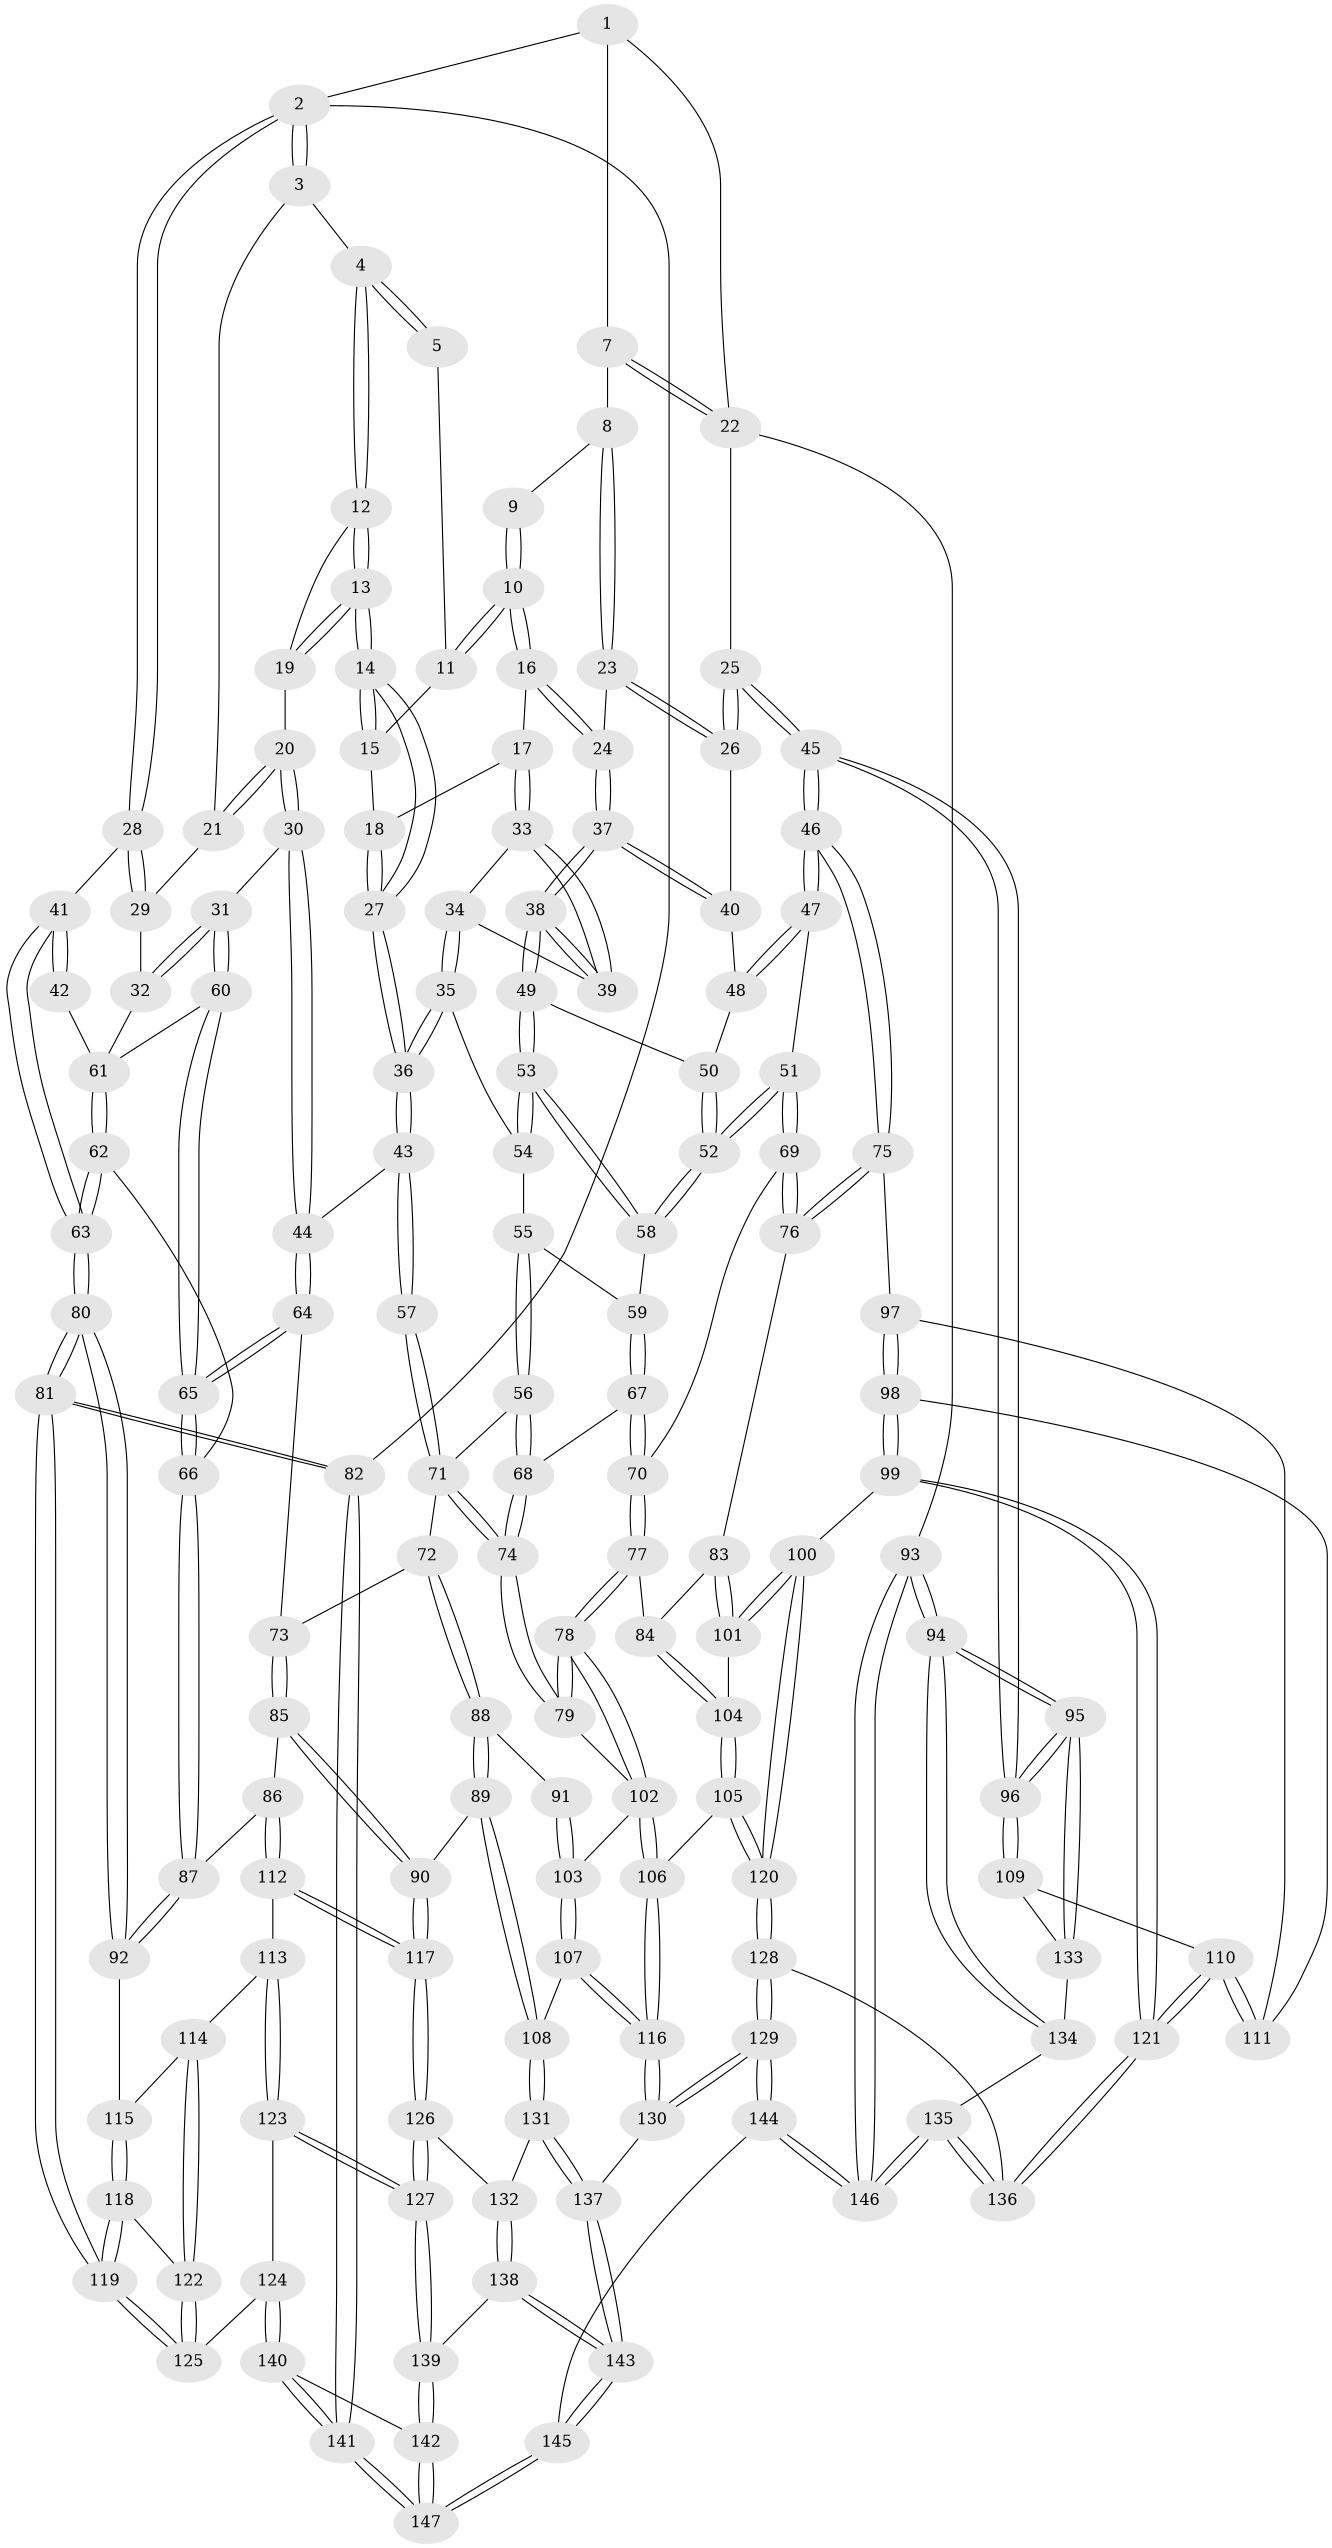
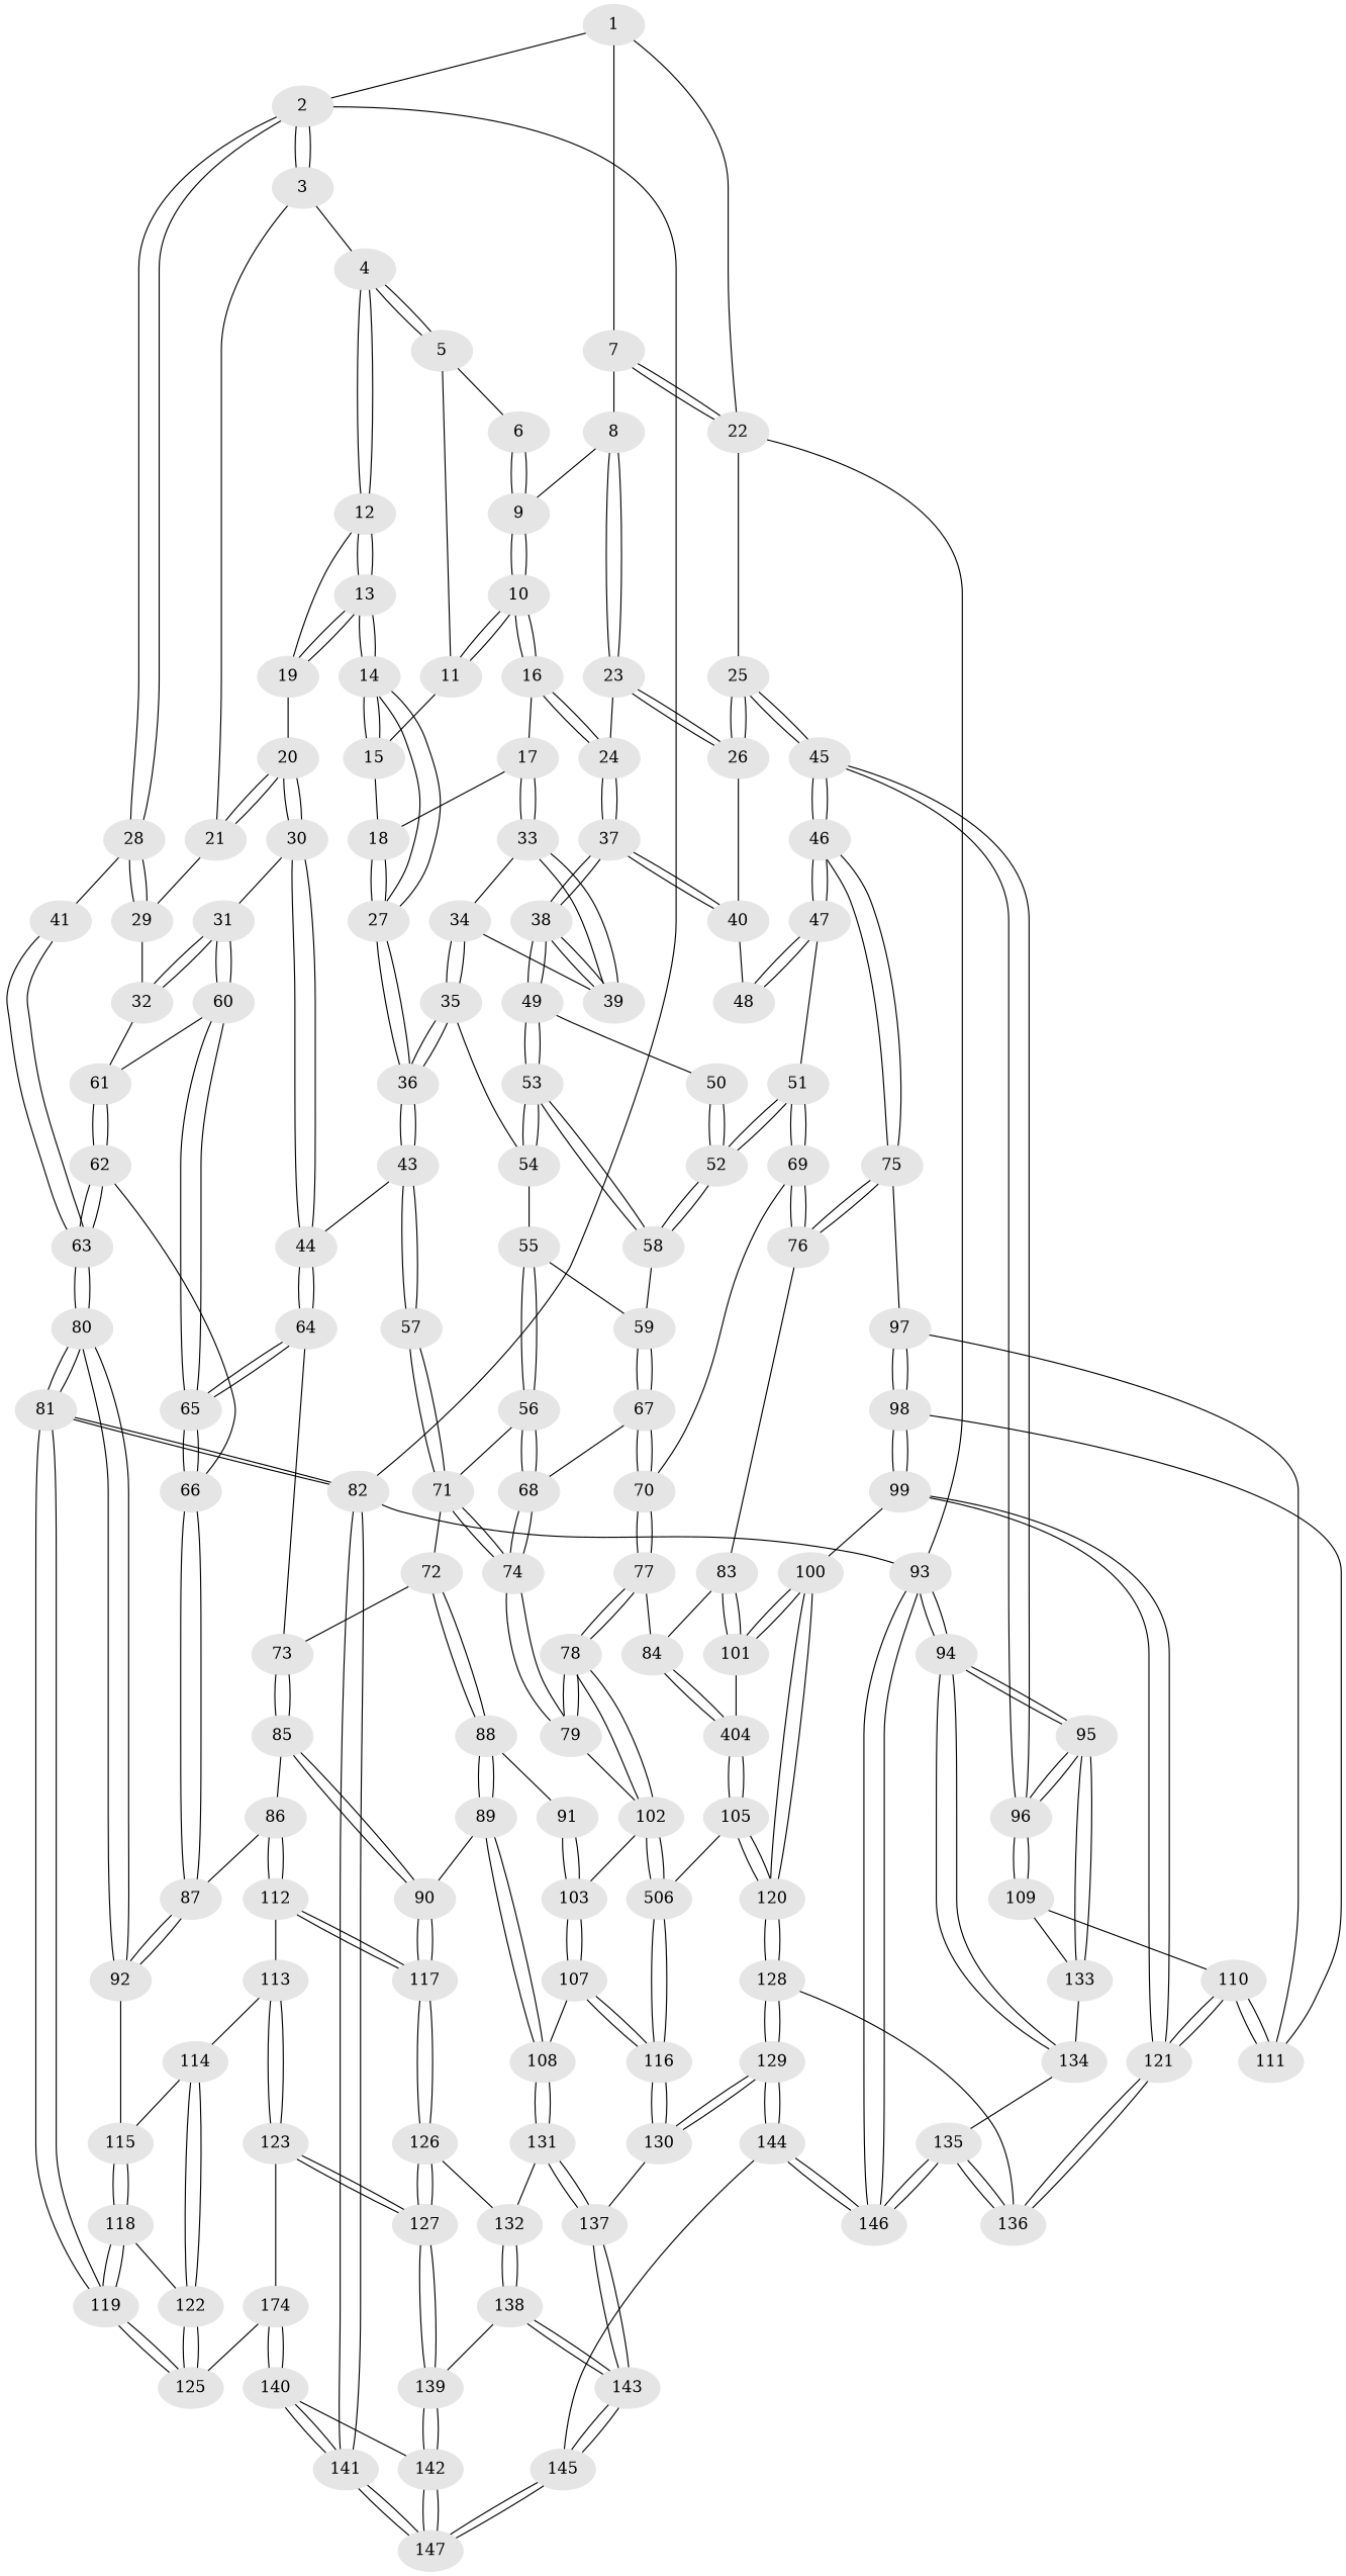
  graph {
    node [color=gray90 style=filled]
    1
    2
    7
    22
    3
    28
    82
    8
    25
    93
    4
    21
    29
    41
    141
    5
    12
+   6
    11
    13
    19
    9
    15
    10
    23
    24
    26
    16
    17
    18
    14
    20
    27
    36
    33
    37
    34
    39
    30
    31
    44
    32
    45
    94
    146
    40
    38
    46
    96
    48
    43
-   42
    63
    61
    60
    64
    65
    35
    54
    55
    57
    49
    50
    53
    80
    62
    71
    73
    47
    75
    109
    51
    76
    97
    52
    69
    58
    70
    59
    56
    68
    67
    74
    72
    66
    87
    81
    92
    85
    77
    79
    83
    78
    84
    88
    91
    89
    86
    90
    102
    98
    111
    101
-   104
+   104 [label=404]
    103
-   106
+   106 [label=506]
    119
    115
    125
    147
    105
    112
    117
    113
    108
    131
    126
    107
    118
    95
    134
    133
    135
    110
    99
    100
    121
    120
    136
    128
    116
    130
    132
    137
    114
    123
    122
-   124
+   124 [label=174]
    127
    129
    140
    139
    142
    138
    144
    145
    143
    1 -- 2
    1 -- 7
    1 -- 22
    2 -- 3
    2 -- 3
    2 -- 28
    2 -- 28
    2 -- 82
    7 -- 22
    7 -- 22
    7 -- 8
    22 -- 25
    22 -- 93
    3 -- 4
    3 -- 21
    28 -- 29
    28 -- 29
    28 -- 41
+   82 -- 93
    82 -- 141
    82 -- 141
    8 -- 9
    8 -- 23
    8 -- 23
    25 -- 26
    25 -- 26
    25 -- 45
    25 -- 45
    93 -- 94
    93 -- 94
    93 -- 146
    93 -- 146
    4 -- 5
    4 -- 5
    4 -- 12
    4 -- 12
    21 -- 29
    29 -- 32
-   41 -- 42
-   41 -- 42
    41 -- 63
    41 -- 63
    141 -- 147
    141 -- 147
+   5 -- 6
    5 -- 11
    12 -- 13
    12 -- 13
    12 -- 19
+   6 -- 9
+   6 -- 9
    11 -- 15
    13 -- 19
    13 -- 19
    13 -- 14
    13 -- 14
    19 -- 20
    9 -- 10
    9 -- 10
    15 -- 18
    10 -- 11
    10 -- 11
    10 -- 16
    10 -- 16
    23 -- 24
    23 -- 26
    23 -- 26
    24 -- 37
    24 -- 37
    26 -- 40
    16 -- 24
    16 -- 24
    16 -- 17
    17 -- 18
    17 -- 33
    17 -- 33
    18 -- 27
    18 -- 27
    14 -- 15
    14 -- 15
    14 -- 27
    14 -- 27
    20 -- 21
    20 -- 21
    20 -- 30
    20 -- 30
    27 -- 36
    27 -- 36
    36 -- 43
    36 -- 43
    33 -- 34
    33 -- 39
    33 -- 39
    37 -- 40
    37 -- 40
    37 -- 38
    37 -- 38
    34 -- 39
    34 -- 35
    34 -- 35
    30 -- 31
    30 -- 44
    30 -- 44
    31 -- 32
    31 -- 32
    31 -- 60
    31 -- 60
    44 -- 64
    44 -- 64
    32 -- 61
    45 -- 46
    45 -- 46
    45 -- 96
    45 -- 96
    94 -- 95
    94 -- 95
    94 -- 134
    94 -- 134
    40 -- 48
    38 -- 39
    38 -- 39
    38 -- 49
    38 -- 49
    46 -- 47
    46 -- 47
    46 -- 75
    46 -- 75
    96 -- 109
    96 -- 109
-   48 -- 50
    43 -- 44
    43 -- 57
    43 -- 57
-   42 -- 61
    63 -- 80
    63 -- 80
    61 -- 62
    61 -- 62
    60 -- 61
    60 -- 65
    60 -- 65
    64 -- 65
    64 -- 65
    64 -- 73
    65 -- 66
    65 -- 66
    35 -- 36
    35 -- 36
    35 -- 54
    54 -- 55
    55 -- 59
    55 -- 56
    55 -- 56
    57 -- 71
    57 -- 71
    49 -- 50
    49 -- 53
    49 -- 53
    50 -- 52
    50 -- 52
    53 -- 54
    53 -- 54
    53 -- 58
    53 -- 58
    80 -- 81
    80 -- 81
    80 -- 92
    80 -- 92
    62 -- 63
    62 -- 63
    62 -- 66
    71 -- 74
    71 -- 74
    71 -- 72
    73 -- 85
    73 -- 85
    47 -- 48
    47 -- 48
    47 -- 51
    75 -- 76
    75 -- 76
    75 -- 97
    109 -- 133
    109 -- 110
    51 -- 52
    51 -- 52
    51 -- 69
    51 -- 69
    76 -- 83
    97 -- 98
    97 -- 98
    97 -- 111
    52 -- 58
    52 -- 58
    69 -- 76
    69 -- 76
    69 -- 70
    58 -- 59
    70 -- 77
    70 -- 77
    59 -- 67
    59 -- 67
    56 -- 71
    56 -- 68
    56 -- 68
    68 -- 74
    68 -- 74
    67 -- 70
    67 -- 70
    67 -- 68
    74 -- 79
    74 -- 79
    72 -- 73
    72 -- 88
    72 -- 88
    66 -- 87
    66 -- 87
    87 -- 92
    87 -- 92
    81 -- 82
    81 -- 82
    81 -- 119
    81 -- 119
    92 -- 115
    85 -- 86
    85 -- 90
    85 -- 90
    77 -- 78
    77 -- 78
    77 -- 84
    79 -- 102
    83 -- 84
    83 -- 101
    83 -- 101
    78 -- 79
    78 -- 79
    78 -- 102
    78 -- 102
    84 -- 104
    84 -- 104
    88 -- 91
    88 -- 89
    88 -- 89
    91 -- 103
    91 -- 103
    89 -- 90
    89 -- 108
    89 -- 108
    86 -- 87
    86 -- 112
    86 -- 112
    90 -- 117
    90 -- 117
    102 -- 103
    102 -- 106
    102 -- 106
    98 -- 111
    98 -- 99
    98 -- 99
    101 -- 104
    104 -- 105
    104 -- 105
    103 -- 107
    103 -- 107
    106 -- 116
    106 -- 116
    119 -- 125
    119 -- 125
    115 -- 118
    115 -- 118
    105 -- 106
    105 -- 120
    105 -- 120
    112 -- 117
    112 -- 117
    112 -- 113
    117 -- 126
    117 -- 126
    113 -- 114
    113 -- 123
    113 -- 123
    108 -- 131
    108 -- 131
    131 -- 132
    131 -- 137
    131 -- 137
    126 -- 132
    126 -- 127
    126 -- 127
    107 -- 108
    107 -- 116
    107 -- 116
    118 -- 119
    118 -- 119
    118 -- 122
    95 -- 96
    95 -- 96
    95 -- 133
    95 -- 133
    134 -- 135
    133 -- 134
    135 -- 146
    135 -- 146
    135 -- 136
    135 -- 136
    110 -- 111
    110 -- 111
    110 -- 121
    110 -- 121
    99 -- 100
    99 -- 121
    99 -- 121
    100 -- 101
    100 -- 101
    100 -- 120
    100 -- 120
    121 -- 136
    121 -- 136
    120 -- 128
    120 -- 128
    128 -- 136
    128 -- 129
    128 -- 129
    116 -- 130
    116 -- 130
    130 -- 137
    132 -- 138
    132 -- 138
    137 -- 143
    137 -- 143
    114 -- 115
    114 -- 122
    114 -- 122
    123 -- 124
    123 -- 127
    123 -- 127
    122 -- 125
    122 -- 125
    124 -- 125
    124 -- 140
    124 -- 140
    127 -- 139
    127 -- 139
    129 -- 130
    129 -- 130
    129 -- 144
    129 -- 144
    140 -- 141
    140 -- 141
    140 -- 142
    139 -- 142
    139 -- 142
    142 -- 147
    142 -- 147
    138 -- 139
    138 -- 143
    138 -- 143
    144 -- 146
    144 -- 146
    144 -- 145
    145 -- 147
    145 -- 147
    143 -- 145
    143 -- 145
  }
